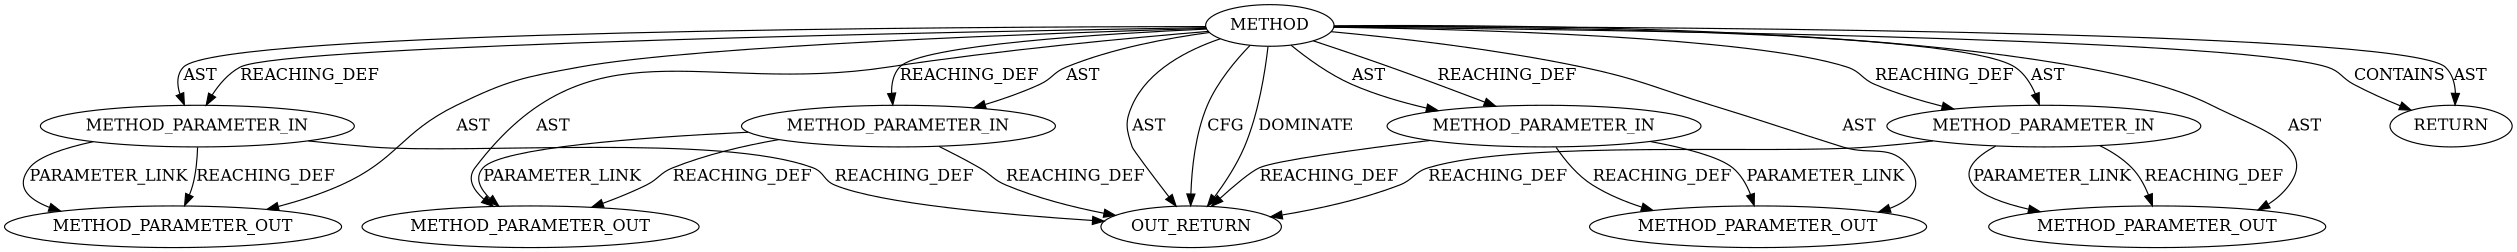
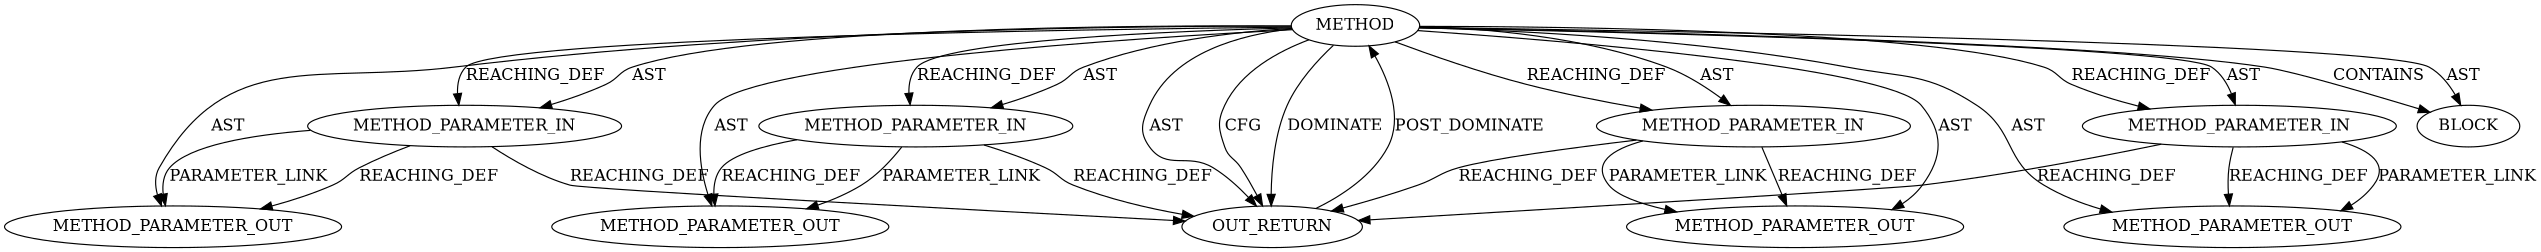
  digraph {
    node [CODE=p4 EVALUATION_STRATEGY=BY_VALUE IS_VARIADIC=false ORDER=2 TYPE_FULL_NAME=ANY]
    n1 [INDEX=4 NAME=p4 ORDER=4 label=METHOD_PARAMETER_OUT]
    n2 [CODE=p3 INDEX=3 NAME=p3 ORDER=3 label=METHOD_PARAMETER_IN]
    n3 [CODE=p3 INDEX=3 NAME=p3 ORDER=3 label=METHOD_PARAMETER_OUT]
    n4 [CODE=RET label=OUT_RETURN IS_VARIADIC=""]
    n5 [AST_PARENT_FULL_NAME="<global>" AST_PARENT_TYPE=NAMESPACE_BLOCK CODE="<empty>" FILENAME="<empty>" FULL_NAME=pskb_expand_head IS_EXTERNAL=true NAME=pskb_expand_head ORDER=0 label=METHOD EVALUATION_STRATEGY="" IS_VARIADIC="" TYPE_FULL_NAME=""]
    n6 [CODE=p1 INDEX=1 NAME=p1 ORDER=1 label=METHOD_PARAMETER_OUT]
    n7 [CODE=p2 INDEX=2 NAME=p2 label=METHOD_PARAMETER_IN]
    n8 [INDEX=4 NAME=p4 ORDER=4 label=METHOD_PARAMETER_IN]
-   n9 [ARGUMENT_INDEX=1 CODE="<empty>" ORDER=1 label=RETURN EVALUATION_STRATEGY="" IS_VARIADIC=""]
+   n9 [ARGUMENT_INDEX=1 CODE="<empty>" ORDER=1 label=BLOCK EVALUATION_STRATEGY="" IS_VARIADIC=""]
    n10 [CODE=p2 INDEX=2 NAME=p2 label=METHOD_PARAMETER_OUT]
    n11 [CODE=p1 INDEX=1 NAME=p1 ORDER=1 label=METHOD_PARAMETER_IN]
    n2 -> n3 [VARIABLE=p3 label=REACHING_DEF]
    n2 -> n3 [label=PARAMETER_LINK]
    n2 -> n4 [VARIABLE=p3 label=REACHING_DEF]
+   n4 -> n5 [label=POST_DOMINATE]
    n5 -> n1 [label=AST]
    n5 -> n2 [label=REACHING_DEF]
    n5 -> n2 [label=AST]
    n5 -> n3 [label=AST]
    n5 -> n4 [label=AST]
    n5 -> n4 [label=CFG]
    n5 -> n4 [label=DOMINATE]
    n5 -> n6 [label=AST]
    n5 -> n7 [label=REACHING_DEF]
    n5 -> n7 [label=AST]
    n5 -> n8 [label=REACHING_DEF]
    n5 -> n8 [label=AST]
    n5 -> n9 [label=CONTAINS]
    n5 -> n9 [label=AST]
    n5 -> n10 [label=AST]
    n5 -> n11 [label=REACHING_DEF]
    n5 -> n11 [label=AST]
    n7 -> n4 [VARIABLE=p2 label=REACHING_DEF]
    n7 -> n10 [VARIABLE=p2 label=REACHING_DEF]
    n7 -> n10 [label=PARAMETER_LINK]
    n8 -> n1 [VARIABLE=p4 label=REACHING_DEF]
    n8 -> n1 [label=PARAMETER_LINK]
    n8 -> n4 [VARIABLE=p4 label=REACHING_DEF]
    n11 -> n4 [VARIABLE=p1 label=REACHING_DEF]
    n11 -> n6 [label=PARAMETER_LINK]
    n11 -> n6 [VARIABLE=p1 label=REACHING_DEF]
  }
